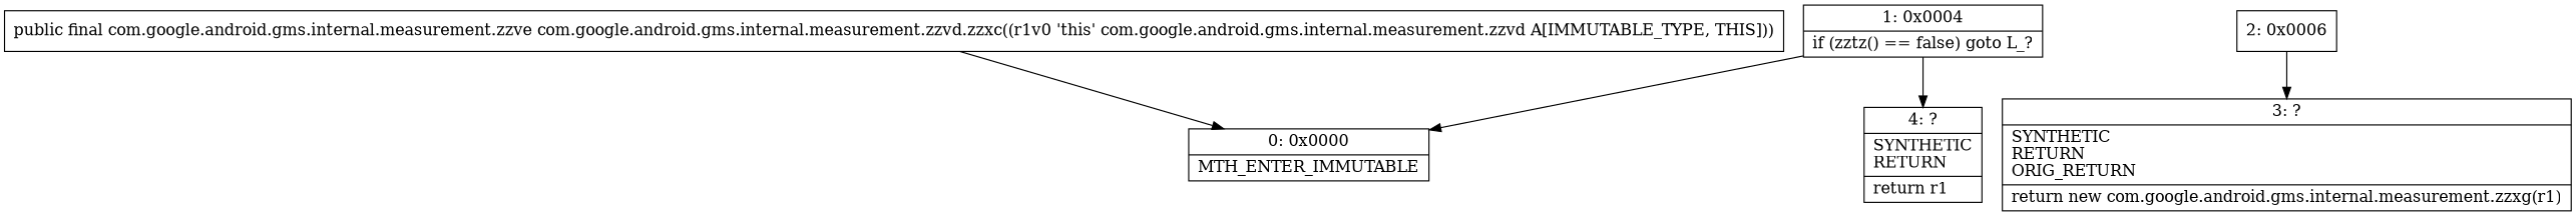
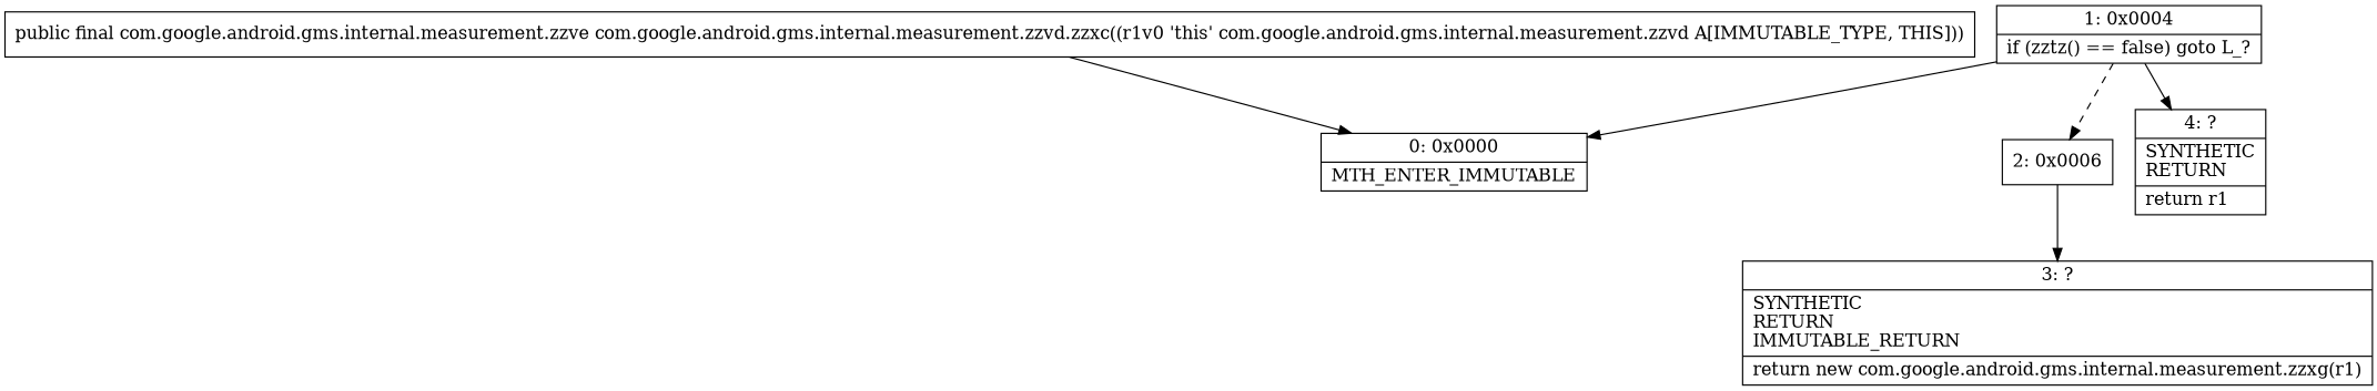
  digraph {
    node [shape=record]
    n1 [label="{0\:\ 0x0000|MTH_ENTER_IMMUTABLE\l}"]
    n2 [label="{1\:\ 0x0004|if (zztz() == false) goto L_?\l}"]
    n3 [label="{2\:\ 0x0006}"]
    n4 [label="{4\:\ ?|SYNTHETIC\lRETURN\l|return r1\l}"]
-   n5 [label="{3\:\ ?|SYNTHETIC\lRETURN\lORIG_RETURN\l|return new com.google.android.gms.internal.measurement.zzxg(r1)\l}"]
+   n5 [label="{3\:\ ?|SYNTHETIC\lRETURN\lIMMUTABLE_RETURN\l|return new com.google.android.gms.internal.measurement.zzxg(r1)\l}"]
    n6 [label="{public final com.google.android.gms.internal.measurement.zzve com.google.android.gms.internal.measurement.zzvd.zzxc((r1v0 'this' com.google.android.gms.internal.measurement.zzvd A[IMMUTABLE_TYPE, THIS])) }"]
    n2 -> n1
+   n2 -> n3 [style=dashed]
    n2 -> n4
    n3 -> n5
    n6 -> n1
  }
